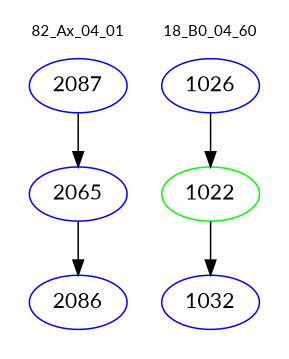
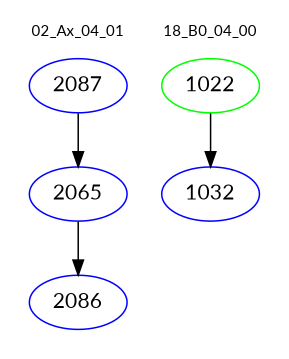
  digraph {
    fontname=Lato
    node [color=blue fontname=Lato]
    edge [color=black fontname=Lato]
    n1 [label=2087]
    n2 [label=2065]
    n3 [label=2086]
-   n4 [label=1026]
    n5 [color=green label=1022]
    n6 [label=1032]
    subgraph cluster_1 {
      color=white
      fontsize=10
-     label="82_Ax_04_01"
+     label="02_Ax_04_01"
      n1
      n2
      n3
    }
    subgraph cluster_2 {
      color=white
      fontsize=10
-     label="18_B0_04_60"
-     n4
+     label="18_B0_04_00"
      n5
      n6
    }
    n1 -> n2
    n2 -> n3
-   n4 -> n5
    n5 -> n6
  }
